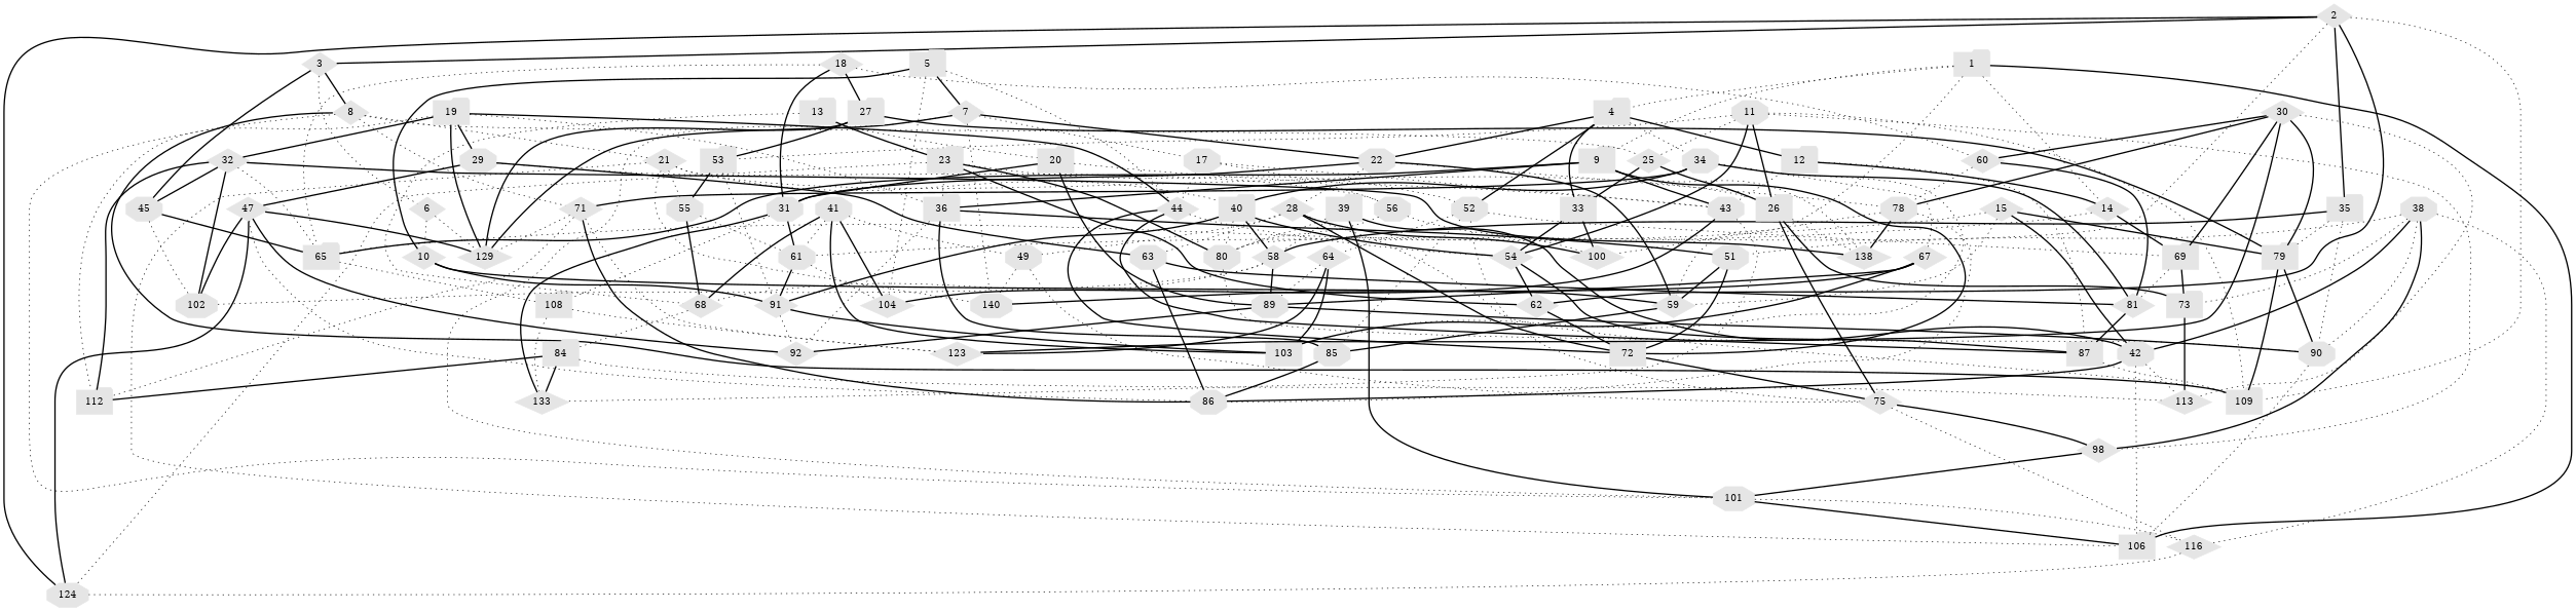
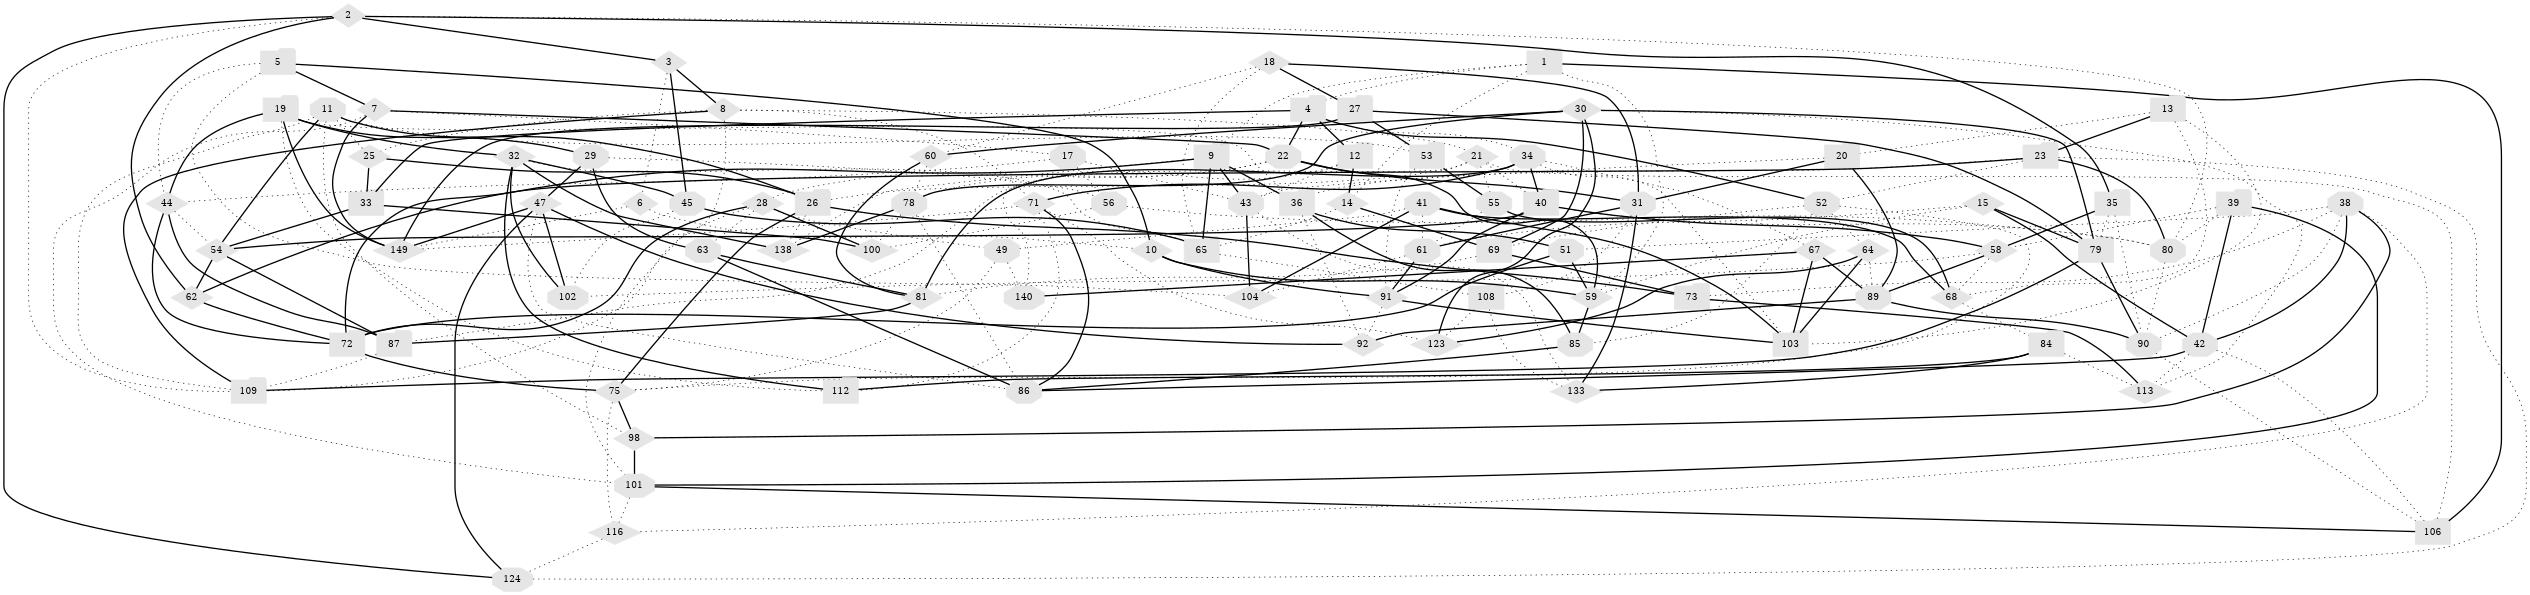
  graph {
    node [color=gray90 shape=diamond style=filled]
    edge [style=bold]
    1 [shape=folder super="+16"]
    4 [shape=folder super="+88"]
    9 [shape=folder super="+127"]
    14
    59 [super="+111"]
    106 [shape=folder super="+145"]
    12 [shape=folder]
    22 [shape=octagon super="+117"]
    33 [shape=folder]
    34 [shape=octagon super="+37"]
    52 [shape=octagon super="+122"]
    36 [shape=folder super="+46"]
    43 [shape=octagon super="+57"]
    65 [shape=folder super="+132"]
    72 [shape=folder super="+97"]
    138
    69 [shape=folder super="+74"]
    85 [shape=octagon]
    2 [super="+120"]
    3
    35 [shape=folder]
    62
    80 [shape=octagon super="+130"]
    109 [shape=folder super="+141"]
    124 [shape=octagon]
    6
    8 [super="+66"]
    45 [shape=octagon]
    79 [shape=folder super="+110"]
    58 [super="+99"]
    90 [shape=octagon super="+118"]
    10
-   129 [super="+143"]
+   129 [super="+143" label=149]
    101 [shape=octagon super="+139"]
    21 [super="+24"]
    25
    71 [super="+131"]
    102 [shape=octagon]
    87 [shape=folder super="+144"]
    31 [shape=octagon super="+76"]
    28 [super="+134"]
    78 [shape=octagon super="+142"]
    54 [super="+115"]
    100
    103 [shape=folder super="+125"]
    40 [shape=folder super="+48"]
    67
    81 [super="+107"]
    75 [super="+77"]
    64
    7 [super="+93"]
    17 [shape=octagon]
    140 [shape=octagon]
    5 [shape=folder]
    44 [super="+121"]
    104
    91 [super="+114"]
    73 [shape=folder]
    56 [shape=octagon]
    116
    26 [shape=folder super="+128"]
    55 [shape=octagon]
    112 [shape=folder]
    123
    86 [shape=octagon super="+137"]
    51 [shape=octagon]
    92
    133
    108 [shape=folder]
    11 [shape=octagon super="+119"]
    53 [shape=folder]
    98
    13 [shape=folder]
    20 [shape=folder]
    23 [shape=folder super="+95"]
    68 [super="+83"]
    89 [shape=octagon super="+135"]
    84 [shape=folder]
    42 [shape=octagon super="+105"]
    113
    15
    61 [shape=octagon super="+136"]
    18
    27 [shape=folder]
    60
    19 [shape=folder super="+96"]
    29 [shape=octagon]
    32 [super="+94"]
    63 [shape=octagon]
    47 [super="+126"]
    49 [shape=octagon]
    30 [super="+70"]
    38 [shape=octagon super="+82"]
    39 [shape=folder]
    41 [shape=octagon super="+50"]
    1 -- 4 [style=dotted]
    1 -- 9 [style=dotted]
    1 -- 14 [style=dotted]
    1 -- 59 [style=dotted]
    1 -- 106 [weight=2]
    4 -- 12
    4 -- 22
    4 -- 33
    4 -- 34 [style=dotted]
    4 -- 52
    9 -- 36
    9 -- 43
    9 -- 65
    9 -- 72
    9 -- 138 [style=dotted]
    14 -- 65 [style=dotted]
    14 -- 69
    59 -- 85
    12 -- 14
    12 -- 43 [style=dotted]
    12 -- 87 [style=dotted]
    22 -- 59
    22 -- 31
    22 -- 28 [style=dotted]
    22 -- 78 [style=dotted]
    33 -- 54
    33 -- 100
    34 -- 71
    34 -- 103 [style=dotted]
    34 -- 40
    34 -- 67 [style=dotted]
    34 -- 81
    52 -- 69 [style=dotted]
    52 -- 85 [style=dotted]
    52 -- 75 [style=dotted]
    52 -- 64 [style=dotted]
    36 -- 85
    36 -- 51
    36 -- 92 [style=dotted]
    43 -- 104
    43 -- 133 [style=dotted]
    65 -- 108 [style=dotted]
    72 -- 75
    69 -- 81 [style=dotted]
    69 -- 73
    85 -- 86
    2 -- 3
    2 -- 35
    2 -- 62
    2 -- 80 [style=dotted]
    2 -- 109 [style=dotted]
    2 -- 124
    3 -- 6 [style=dotted]
    3 -- 8
    3 -- 45
    35 -- 79 [style=dotted]
    35 -- 58
    35 -- 90 [style=dotted]
    62 -- 72
    80 -- 90 [style=dotted]
    6 -- 10 [style=dotted]
    6 -- 129 [style=dotted]
    8 -- 109
    8 -- 101 [style=dotted]
    8 -- 21 [style=dotted]
    8 -- 25 [style=dotted]
    8 -- 71 [style=dotted]
    45 -- 65
    45 -- 102 [style=dotted]
    79 -- 109
    79 -- 90
    58 -- 102 [style=dotted]
    58 -- 68 [style=dotted]
    58 -- 89
    90 -- 106 [style=dotted]
    10 -- 59
    10 -- 91
    101 -- 106
    101 -- 116 [style=dotted]
    21 -- 106 [style=dotted]
    21 -- 40 [style=dotted]
    21 -- 140 [style=dotted]
    21 -- 26 [style=dotted]
    21 -- 55 [style=dotted]
    25 -- 33
    25 -- 26
    71 -- 129 [style=dotted]
    71 -- 112 [style=dotted]
    71 -- 123 [style=dotted]
    71 -- 86
    87 -- 109 [style=dotted]
    31 -- 133
    31 -- 108 [style=dotted]
    31 -- 61
    28 -- 72
    28 -- 109 [style=dotted]
    28 -- 100
    28 -- 63 [style=dotted]
    28 -- 49 [style=dotted]
    78 -- 138
    78 -- 100 [style=dotted]
    78 -- 86 [style=dotted]
    54 -- 62
    54 -- 87
    40 -- 80 [style=dotted]
    40 -- 58
    40 -- 54
    40 -- 91
    67 -- 103
    67 -- 140
    67 -- 89
    81 -- 87 [weight=2]
    75 -- 116 [style=dotted]
    75 -- 98
    64 -- 103
    64 -- 123
    64 -- 89 [style=dotted]
    7 -- 22
    7 -- 129
    7 -- 101 [style=dotted]
    7 -- 17 [style=dotted]
-   7 -- 140 [style=dotted]
    17 -- 43 [style=dotted]
    17 -- 44 [style=dotted]
    17 -- 56 [style=dotted]
    5 -- 10
    5 -- 7
    5 -- 44 [style=dotted]
    5 -- 104 [style=dotted]
    44 -- 72
    44 -- 87
    44 -- 54 [style=dotted]
    91 -- 103
    91 -- 92 [style=dotted]
    73 -- 113
    56 -- 80 [style=dotted]
    56 -- 100 [style=dotted]
    116 -- 124 [style=dotted]
    26 -- 138 [style=dotted]
    26 -- 75
    26 -- 73
    55 -- 68
    55 -- 61 [style=dotted]
    51 -- 59
    51 -- 72
    108 -- 123 [style=dotted]
    108 -- 133 [style=dotted]
    11 -- 109 [style=dotted]
    11 -- 25 [style=dotted]
    11 -- 54
    11 -- 26
    11 -- 53 [style=dotted]
    11 -- 98 [style=dotted]
    53 -- 91 [style=dotted]
    53 -- 55
    98 -- 101
+   13 -- 103 [style=dotted]
    13 -- 20 [style=dotted]
    13 -- 23
    13 -- 68 [style=dotted]
    20 -- 43 [style=dotted]
    20 -- 31
    20 -- 89
    23 -- 52 [style=dotted]
    23 -- 36 [style=dotted]
    23 -- 62
    23 -- 80
    23 -- 124 [style=dotted]
    68 -- 84 [style=dotted]
    89 -- 90
    89 -- 92
    84 -- 112
    84 -- 133
    84 -- 113 [style=dotted]
    42 -- 106 [style=dotted]
    42 -- 86
    42 -- 113 [style=dotted]
    15 -- 59 [style=dotted]
    15 -- 79
    15 -- 42
    15 -- 61 [style=dotted]
    61 -- 104 [style=dotted]
    61 -- 91
    18 -- 65 [style=dotted]
    18 -- 31
    18 -- 27
    18 -- 60 [style=dotted]
    27 -- 79
    27 -- 129
    27 -- 53
    60 -- 78 [style=dotted]
    60 -- 81
    19 -- 36 [style=dotted]
    19 -- 129
    19 -- 44
    19 -- 112 [style=dotted]
    19 -- 29
    19 -- 32
    29 -- 56 [style=dotted]
    29 -- 63
    29 -- 47
    32 -- 65 [style=dotted]
    32 -- 138
    32 -- 45
    32 -- 102
    32 -- 112
    63 -- 81
    63 -- 86
    47 -- 124
    47 -- 129
    47 -- 102
    47 -- 86 [style=dotted]
    47 -- 92
    49 -- 75 [style=dotted]
    49 -- 140 [style=dotted]
    30 -- 69
    30 -- 79
    30 -- 78
    30 -- 123
    30 -- 113 [style=dotted]
    30 -- 60
    38 -- 90 [style=dotted]
    38 -- 73 [style=dotted]
    38 -- 116 [style=dotted]
    38 -- 51 [style=dotted]
    38 -- 98
    38 -- 42
    39 -- 80 [style=dotted]
    39 -- 58 [style=dotted]
    39 -- 101
    39 -- 42
    41 -- 103
    41 -- 104
    41 -- 68 [weight=2]
    41 -- 61 [style=dotted]
    41 -- 49 [style=dotted]
  }
